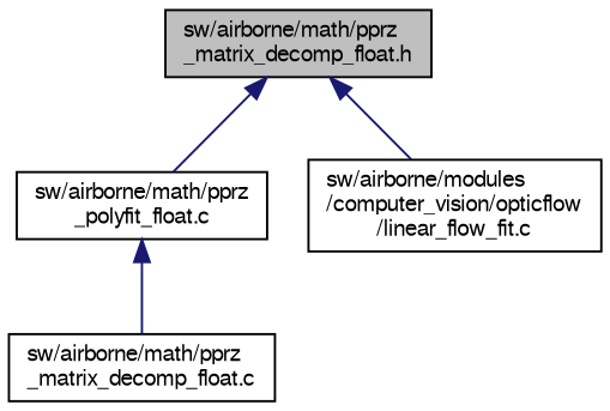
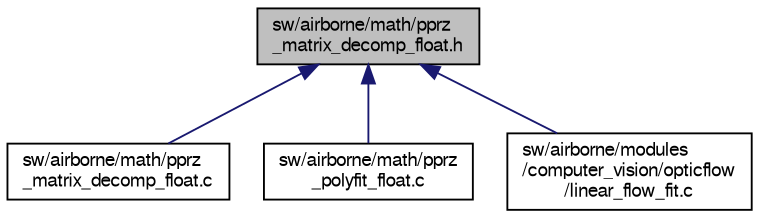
  digraph {
    node [color=black fillcolor=white fontname=FreeSans fontsize=10 shape=record style=filled]
    edge [color=midnightblue dir=back fontname=FreeSans fontsize=10 labelfontname=FreeSans labelfontsize=10 style=solid]
    n1 [fillcolor=grey75 fontcolor=black height=0.2 label="sw/airborne/math/pprz\l_matrix_decomp_float.h" width=0.4]
    n2 [height=0.2 label="sw/airborne/math/pprz\l_matrix_decomp_float.c" width=0.4]
    n3 [height=0.2 label="sw/airborne/math/pprz\l_polyfit_float.c" width=0.4]
    n4 [height=0.2 label="sw/airborne/modules\l/computer_vision/opticflow\l/linear_flow_fit.c" width=0.4]
-   n3 -> n2
+   n1 -> n2
    n1 -> n3
    n1 -> n4
  }
